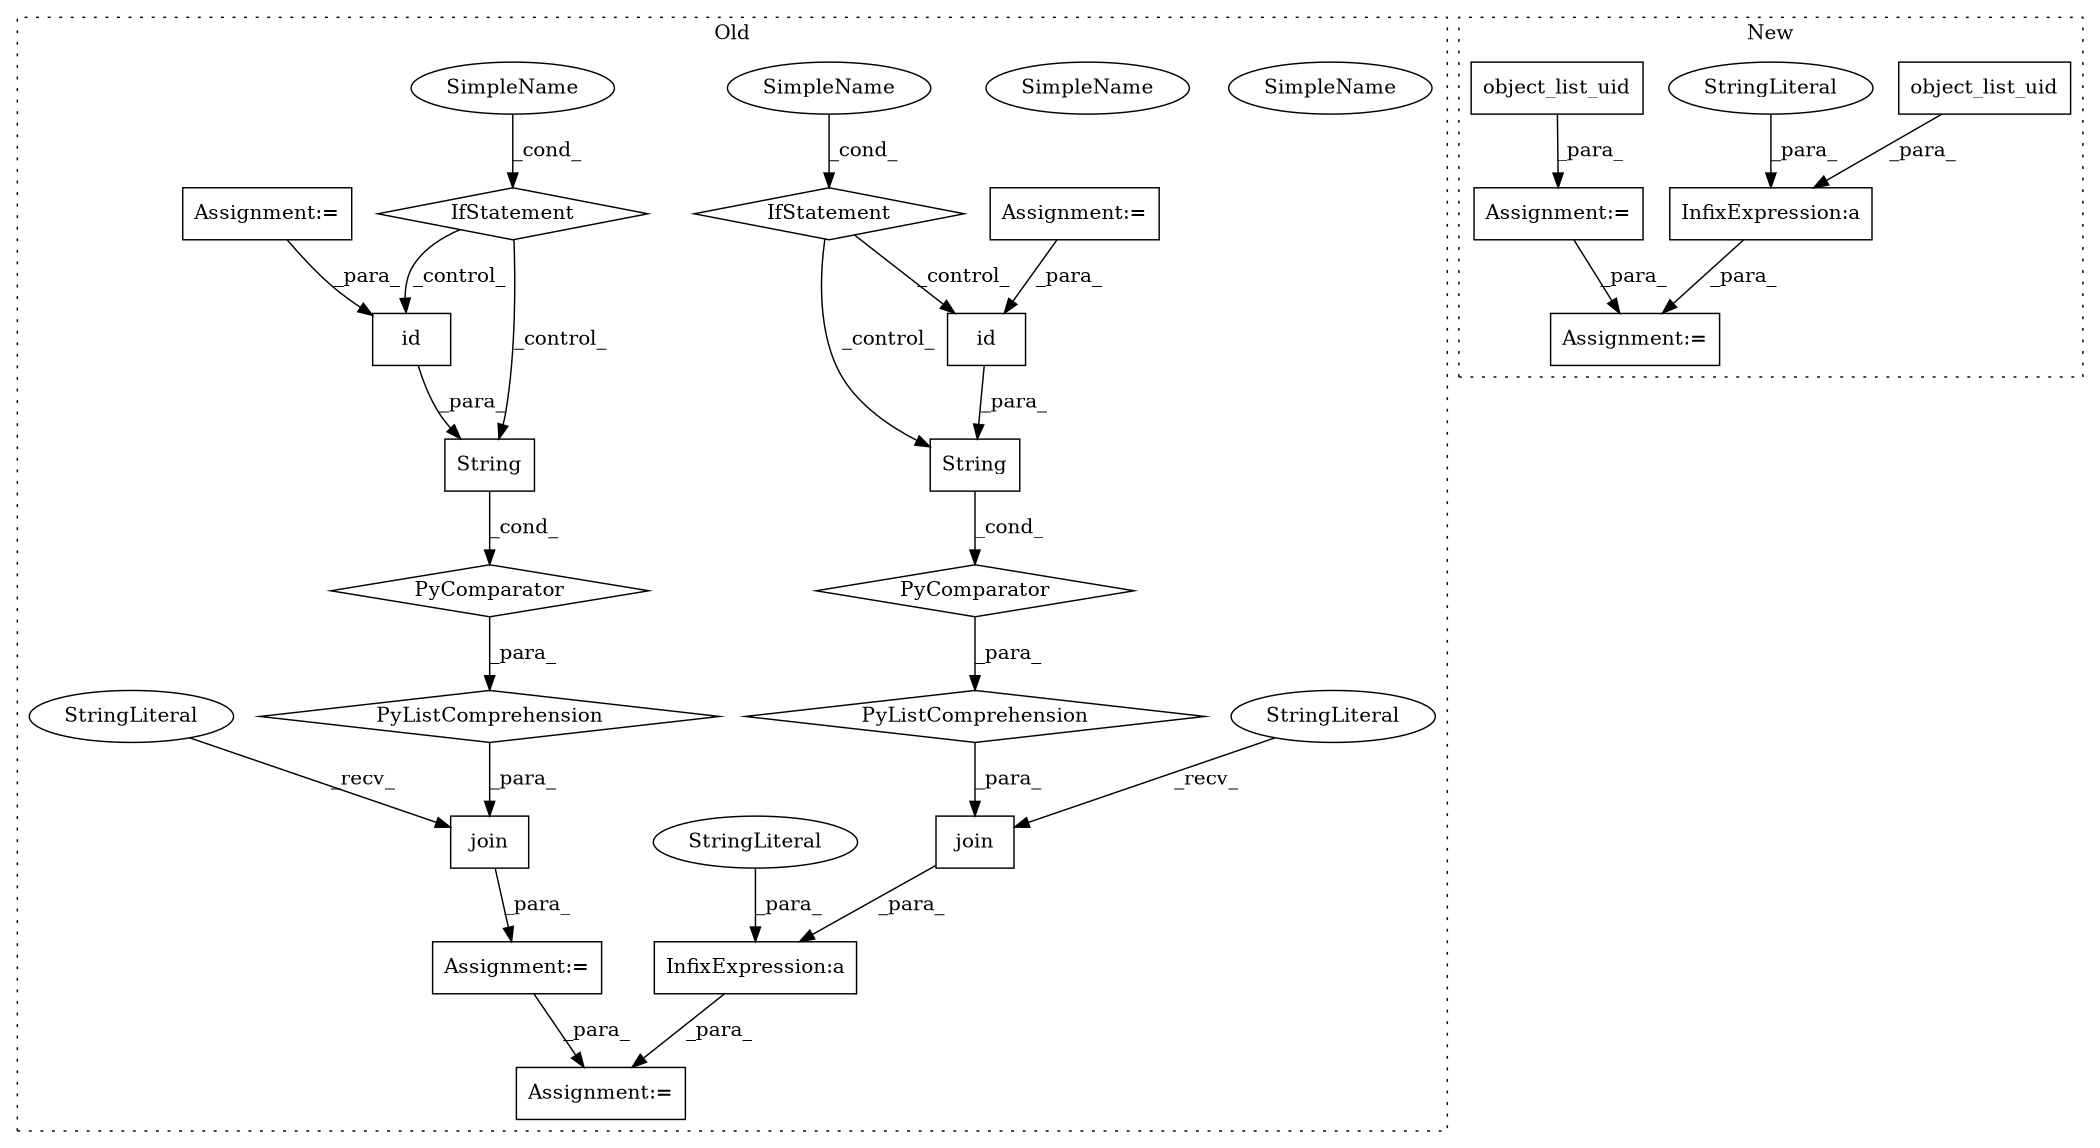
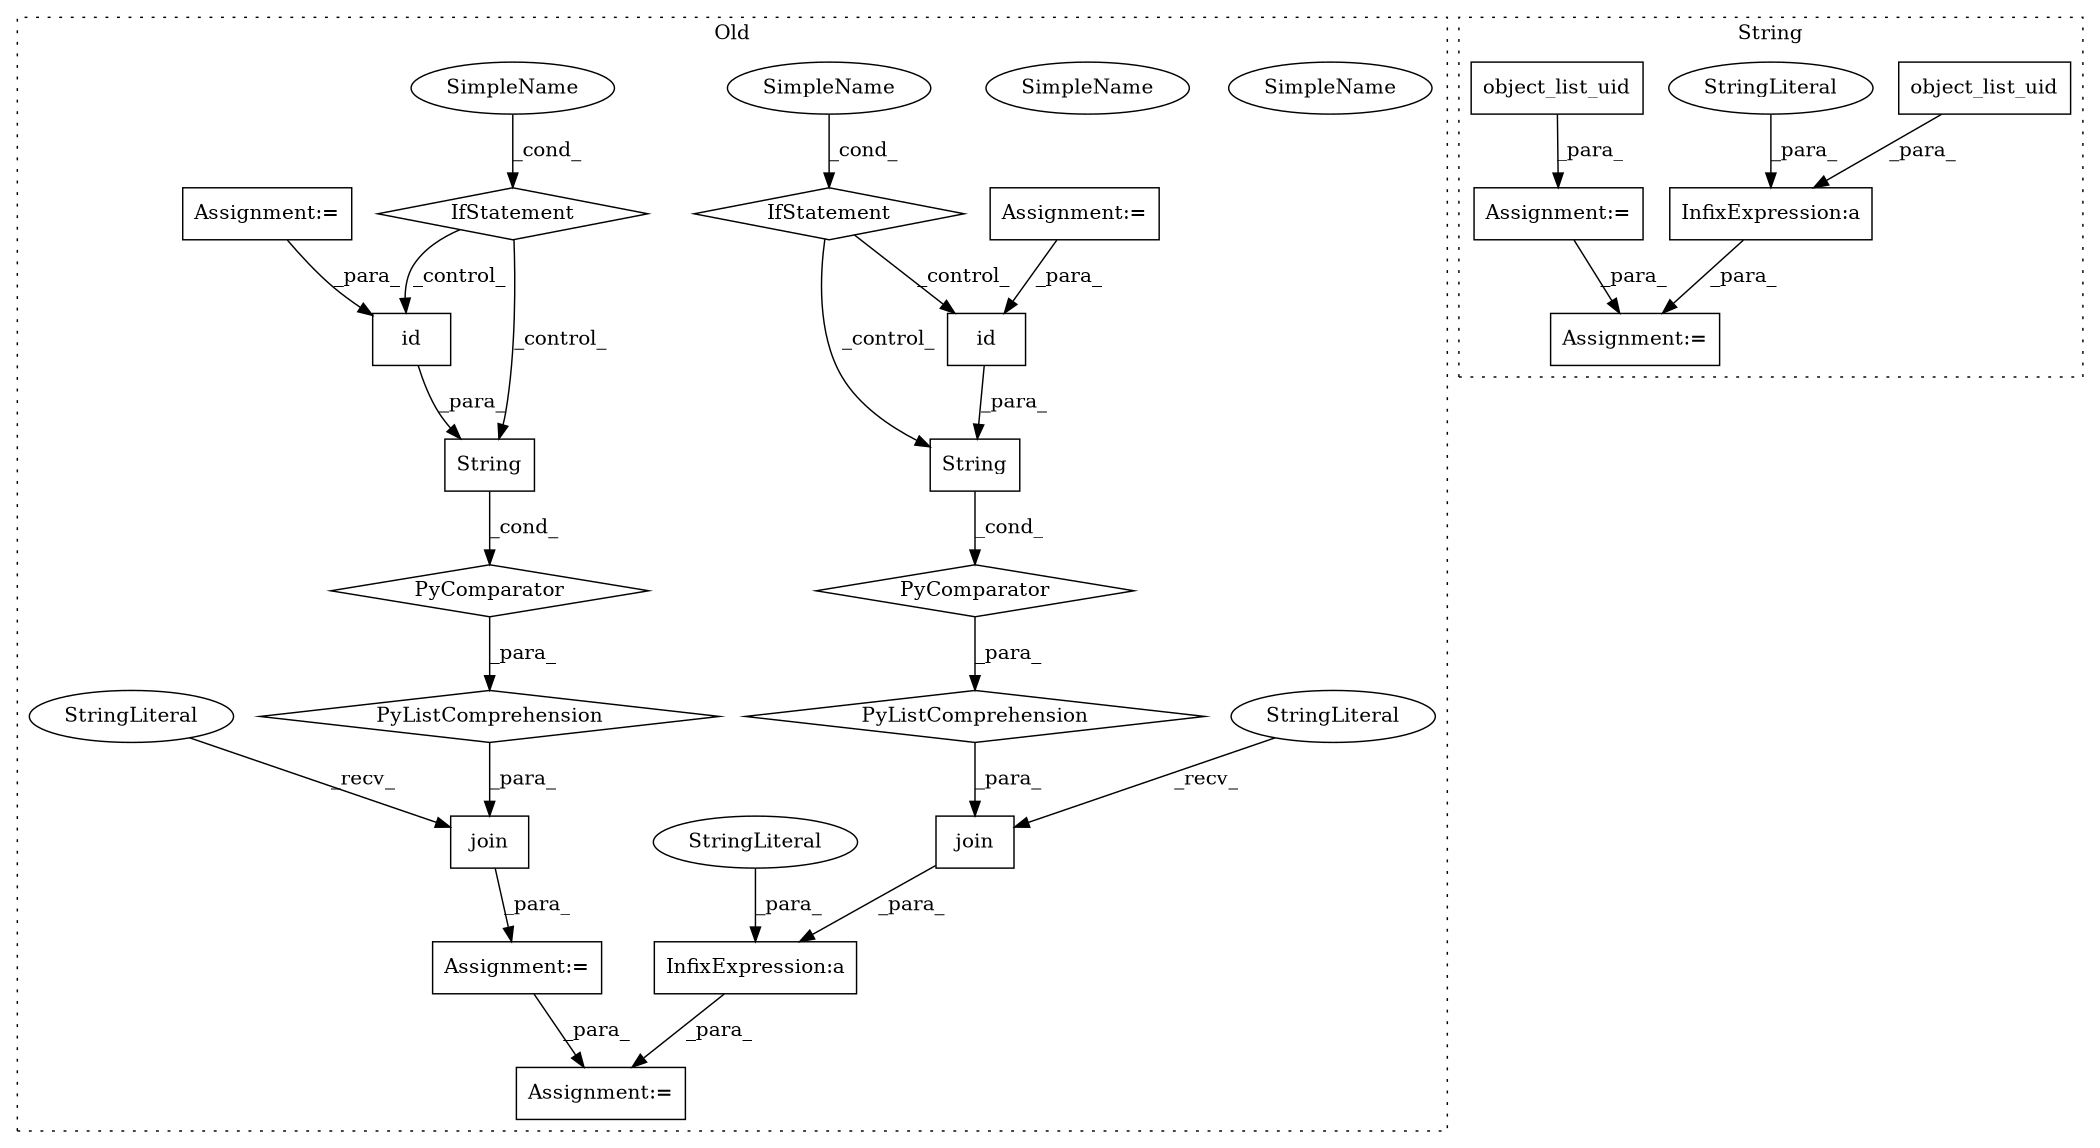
  digraph {
    node [a=32 l=3 s=20208 shape=box]
    n1 [l="16,-5" label=join s="20121,20237"]
    n2 [a=27 label="InfixExpression:a" s=20114]
    n3 [a=113 l=21 label=PyComparator shape=diamond]
    n4 [l="7,1" label=String s="20137,20149"]
    n5 [l="7,1" label=String s="19997,20009"]
    n6 [a=113 l=22 label=PyComparator s=20068 shape=diamond]
    n7 [a=42 l=5 label=SimpleName s=20224 shape=ellipse]
    n8 [a=25 l=21 label=IfStatement shape=diamond]
    n9 [a=42 l=5 label=SimpleName s=20085 shape=ellipse]
    n10 [a=25 l=22 label=IfStatement s=20068 shape=diamond]
    n11 [l="16,-5" label=join s="19981,20098"]
    n12 [l="3,1" label=id s="20144,20148"]
    n13 [a=109 l=100 label=PyListComprehension s=20137 shape=diamond]
    n14 [l="3,1" label=id s="20004,20008"]
    n15 [a=109 l=101 label=PyListComprehension s=19997 shape=diamond]
    n16 [a=45 label=StringLiteral s=20117 shape=ellipse]
    n17 [a=7 l=1 label="Assignment:=" s=19976]
    n18 [a=45 label=StringLiteral s=20111 shape=ellipse]
    n19 [a=45 label=StringLiteral s=19977 shape=ellipse]
    n20 [a=7 l=21 label="Assignment:="]
    n21 [a=7 l=22 label="Assignment:=" s=20068]
    n22 [a=7 l=2 label="Assignment:=" s=20108]
    n23 [a=42 l=5 label=SimpleName s=20224 shape=ellipse]
    n24 [a=42 l=5 label=SimpleName s=20085 shape=ellipse]
    n25 [l="16,1" label=object_list_uid s="15752,15773"]
    n26 [a=27 label="InfixExpression:a" s=15749]
    n27 [a=45 label=StringLiteral s=15746 shape=ellipse]
    n28 [a=7 l=2 label="Assignment:=" s=15743]
    n29 [l="16,1" label=object_list_uid s="15705,15727"]
    n30 [a=7 l=1 label="Assignment:=" s=15704]
    subgraph cluster_1 {
      label=Old
      style=dotted
      n1
      n2
      n3
      n4
      n5
      n6
      n7
      n8
      n9
      n10
      n11
      n12
      n13
      n14
      n15
      n16
      n17
      n18
      n19
      n20
      n21
      n22
      n23
      n24
    }
    subgraph cluster_2 {
-     label=New
+     label=String
      style=dotted
      n25
      n26
      n27
      n28
      n29
      n30
    }
    n1 -> n2 [label=_para_]
    n2 -> n22 [label=_para_]
    n3 -> n13 [label=_para_]
    n4 -> n3 [label=_cond_]
    n5 -> n6 [label=_cond_]
    n6 -> n15 [label=_para_]
    n8 -> n4 [label=_control_]
    n8 -> n12 [label=_control_]
    n10 -> n5 [label=_control_]
    n10 -> n14 [label=_control_]
    n11 -> n17 [label=_para_]
    n12 -> n4 [label=_para_]
    n13 -> n1 [label=_para_]
    n14 -> n5 [label=_para_]
    n15 -> n11 [label=_para_]
    n16 -> n1 [label=_recv_]
    n17 -> n22 [label=_para_]
    n18 -> n2 [label=_para_]
    n19 -> n11 [label=_recv_]
    n20 -> n12 [label=_para_]
    n21 -> n14 [label=_para_]
    n23 -> n8 [label=_cond_]
    n24 -> n10 [label=_cond_]
    n25 -> n26 [label=_para_]
    n26 -> n28 [label=_para_]
    n27 -> n26 [label=_para_]
    n29 -> n30 [label=_para_]
    n30 -> n28 [label=_para_]
  }
